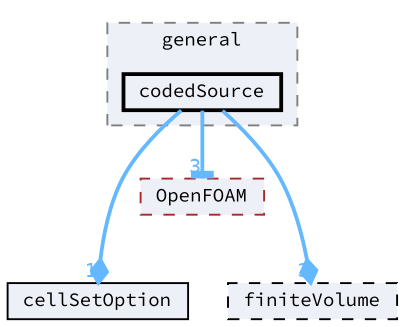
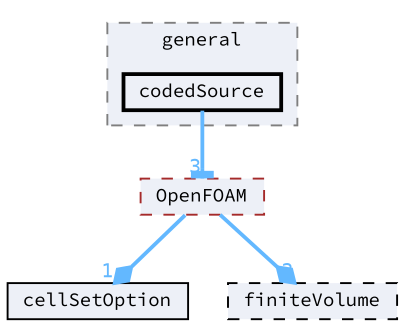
  digraph {
    compound=true
    fontname="Source Code Pro"
    node [color=black fillcolor="#edf0f7" fontname="Source Code Pro" fontsize=10 shape=box style="filled,dashed"]
    edge [arrowhead=diamond color=steelblue1 fontcolor=steelblue1 fontname="Source Code Pro" fontsize=10 headlabel=3 labeldistance=1.5 labelfontname=Helvetica labelfontsize=10 style=bold]
    n1 [height=0.2 label=codedSource style="filled,bold" width=0.4]
    n2 [height=0.2 label=cellSetOption style=filled width=0.4]
    n3 [height=0.2 label=finiteVolume width=0.4]
    n4 [color=brown height=0.2 label=OpenFOAM width=0.4]
    subgraph cluster_1 {
      bgcolor="#edf0f7"
      fontsize=10
      label=general
      pencolor=grey50
      style="filled,dashed"
      n1
    }
-   n1 -> n2 [headlabel=1]
-   n1 -> n3
+   n4 -> n2 [headlabel=1]
+   n4 -> n3
    n1 -> n4 [arrowhead=tee]
  }
